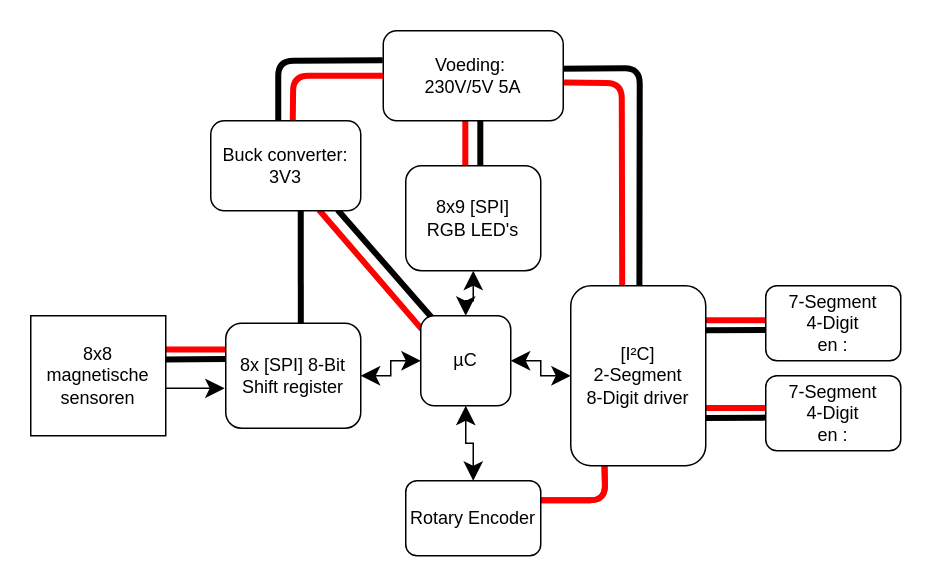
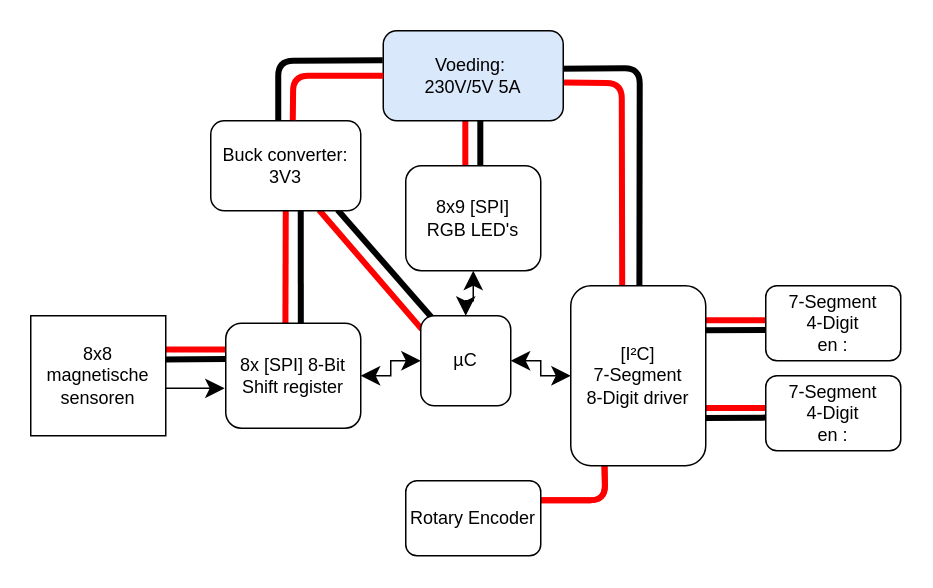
  <mxCell id="0" />
  <mxCell id="1" parent="0" />
  <mxCell id="2" value="" style="endArrow=none;html=1;entryX=0.985;entryY=0.364;entryDx=0;entryDy=0;strokeWidth=4;exitX=0.003;exitY=0.341;exitDx=0;exitDy=0;exitPerimeter=0;entryPerimeter=0;" edge="1" parent="1"><mxGeometry width="50" height="50" relative="1" as="geometry"><mxPoint x="510.62" y="219.43" as="sourcePoint" /><mxPoint x="469" y="219.68" as="targetPoint" /></mxGeometry></mxCell>
  <mxCell id="3" value="" style="endArrow=none;html=1;entryX=0.994;entryY=0.281;entryDx=0;entryDy=0;strokeColor=#FF0000;strokeWidth=4;arcSize=32;exitX=0;exitY=0.25;exitDx=0;exitDy=0;entryPerimeter=0;" edge="1" parent="1"><mxGeometry width="50" height="50" relative="1" as="geometry"><mxPoint x="510.35" y="213.06" as="sourcePoint" /><mxPoint x="469.81" y="213.04" as="targetPoint" /></mxGeometry></mxCell>
  <mxCell id="4" value="" style="endArrow=none;html=1;entryX=0.985;entryY=0.364;entryDx=0;entryDy=0;strokeWidth=4;exitX=0.003;exitY=0.341;exitDx=0;exitDy=0;exitPerimeter=0;entryPerimeter=0;" edge="1" parent="1"><mxGeometry width="50" height="50" relative="1" as="geometry"><mxPoint x="510" y="277.91" as="sourcePoint" /><mxPoint x="468.38" y="278.16" as="targetPoint" /></mxGeometry></mxCell>
  <mxCell id="5" value="" style="endArrow=none;html=1;entryX=0.994;entryY=0.281;entryDx=0;entryDy=0;strokeColor=#FF0000;strokeWidth=4;arcSize=32;exitX=0;exitY=0.25;exitDx=0;exitDy=0;entryPerimeter=0;" edge="1" parent="1"><mxGeometry width="50" height="50" relative="1" as="geometry"><mxPoint x="509.73" y="271.54" as="sourcePoint" /><mxPoint x="469.19" y="271.52" as="targetPoint" /></mxGeometry></mxCell>
  <mxCell id="6" value="" style="endArrow=none;html=1;entryX=0.985;entryY=0.364;entryDx=0;entryDy=0;strokeWidth=4;exitX=0.003;exitY=0.341;exitDx=0;exitDy=0;exitPerimeter=0;entryPerimeter=0;" edge="1" parent="1" source="26" target="21"><mxGeometry width="50" height="50" relative="1" as="geometry"><mxPoint x="120.26" y="340" as="sourcePoint" /><mxPoint x="120.22" y="260.03" as="targetPoint" /></mxGeometry></mxCell>
  <mxCell id="7" value="" style="endArrow=none;html=1;entryX=0.994;entryY=0.281;entryDx=0;entryDy=0;strokeColor=#FF0000;strokeWidth=4;arcSize=32;exitX=0;exitY=0.25;exitDx=0;exitDy=0;entryPerimeter=0;" edge="1" parent="1" source="26" target="21"><mxGeometry width="50" height="50" relative="1" as="geometry"><mxPoint x="149" y="230" as="sourcePoint" /><mxPoint x="110.22" y="260" as="targetPoint" /></mxGeometry></mxCell>
  <mxCell id="8" value="" style="endArrow=none;html=1;entryX=0.5;entryY=1;entryDx=0;entryDy=0;exitX=0.5;exitY=0;exitDx=0;exitDy=0;strokeWidth=4;" edge="1" parent="1"><mxGeometry width="50" height="50" relative="1" as="geometry"><mxPoint x="319.71" y="120" as="sourcePoint" /><mxPoint x="319.71" y="80" as="targetPoint" /></mxGeometry></mxCell>
  <mxCell id="9" value="" style="endArrow=none;html=1;entryX=0.722;entryY=0.992;entryDx=0;entryDy=0;strokeColor=#FF0000;strokeWidth=4;exitX=0.013;exitY=0.151;exitDx=0;exitDy=0;exitPerimeter=0;entryPerimeter=0;" edge="1" parent="1" source="19" target="24"><mxGeometry width="50" height="50" relative="1" as="geometry"><mxPoint x="184.78" y="226.26" as="sourcePoint" /><mxPoint x="184.76" y="150" as="targetPoint" /></mxGeometry></mxCell>
  <mxCell id="10" value="" style="endArrow=none;html=1;entryX=0.845;entryY=0.988;entryDx=0;entryDy=0;strokeWidth=4;entryPerimeter=0;endSize=11;exitX=0.25;exitY=0.167;exitDx=0;exitDy=0;exitPerimeter=0;" edge="1" parent="1" source="19" target="24"><mxGeometry width="50" height="50" relative="1" as="geometry"><mxPoint x="230.04" y="220" as="sourcePoint" /><mxPoint x="230" y="140.03" as="targetPoint" /></mxGeometry></mxCell>
+ <mxCell id="11" value="" style="endArrow=none;html=1;entryX=0.5;entryY=1;entryDx=0;entryDy=0;strokeColor=#FF0000;strokeWidth=4;exitX=0.442;exitY=0.018;exitDx=0;exitDy=0;exitPerimeter=0;" edge="1" parent="1" source="26" target="24"><mxGeometry width="50" height="50" relative="1" as="geometry"><mxPoint x="174.76" y="180" as="sourcePoint" /><mxPoint x="174.76" y="140" as="targetPoint" /></mxGeometry></mxCell>
  <mxCell id="12" value="" style="endArrow=none;html=1;entryX=0.5;entryY=1;entryDx=0;entryDy=0;strokeWidth=4;exitX=0.22;exitY=0.071;exitDx=0;exitDy=0;exitPerimeter=0;" edge="1" parent="1"><mxGeometry width="50" height="50" relative="1" as="geometry"><mxPoint x="200.04" y="220" as="sourcePoint" /><mxPoint x="200" y="140.03" as="targetPoint" /></mxGeometry></mxCell>
  <mxCell id="13" value="" style="endArrow=none;html=1;entryX=0.25;entryY=1;entryDx=0;entryDy=0;strokeColor=#FF0000;strokeWidth=4;" edge="1" parent="1" target="28"><mxGeometry width="50" height="50" relative="1" as="geometry"><mxPoint x="360" y="333" as="sourcePoint" /><mxPoint x="412.5" y="320" as="targetPoint" /><Array as="points"><mxPoint x="403" y="333" /></Array></mxGeometry></mxCell>
  <mxCell id="14" value="" style="endArrow=none;html=1;entryX=0.25;entryY=1;entryDx=0;entryDy=0;strokeColor=#FF0000;strokeWidth=4;" edge="1" parent="1"><mxGeometry width="50" height="50" relative="1" as="geometry"><mxPoint x="360" y="333" as="sourcePoint" /><mxPoint x="402.5" y="310" as="targetPoint" /><Array as="points"><mxPoint x="403" y="333" /></Array></mxGeometry></mxCell>
  <mxCell id="15" value="" style="endArrow=none;html=1;entryX=0.996;entryY=0.576;entryDx=0;entryDy=0;strokeColor=#FF0000;strokeWidth=4;exitX=0.37;exitY=0.006;exitDx=0;exitDy=0;entryPerimeter=0;exitPerimeter=0;" edge="1" parent="1"><mxGeometry width="50" height="50" relative="1" as="geometry"><mxPoint x="414.3" y="190.72" as="sourcePoint" /><mxPoint x="375.52" y="54.56" as="targetPoint" /><Array as="points"><mxPoint x="414" y="55" /></Array></mxGeometry></mxCell>
  <mxCell id="16" value="" style="endArrow=none;html=1;exitX=0.553;exitY=0.003;exitDx=0;exitDy=0;strokeWidth=4;exitPerimeter=0;entryX=0.999;entryY=0.423;entryDx=0;entryDy=0;entryPerimeter=0;" edge="1" parent="1"><mxGeometry width="50" height="50" relative="1" as="geometry"><mxPoint x="425.77" y="190.36" as="sourcePoint" /><mxPoint x="370.88" y="45.38" as="targetPoint" /><Array as="points"><mxPoint x="426" y="45" /></Array></mxGeometry></mxCell>
  <mxCell id="17" value="" style="endArrow=none;html=1;entryX=0.5;entryY=1;entryDx=0;entryDy=0;strokeColor=#FF0000;strokeWidth=4;" edge="1" parent="1"><mxGeometry width="50" height="50" relative="1" as="geometry"><mxPoint x="309.71" y="120" as="sourcePoint" /><mxPoint x="309.71" y="80" as="targetPoint" /></mxGeometry></mxCell>
- <mxCell id="18" value="Voeding:&amp;nbsp;&lt;br&gt;230V/5V 5A" style="rounded=1;whiteSpace=wrap;html=1;" parent="1" vertex="1"><mxGeometry x="255" y="20" width="120" height="60" as="geometry" /></mxCell>
+ <mxCell id="18" value="Voeding:&amp;nbsp;&lt;br&gt;230V/5V 5A" style="rounded=1;whiteSpace=wrap;html=1;fillColor=#dae8fc;" parent="1" vertex="1"><mxGeometry x="255" y="20" width="120" height="60" as="geometry" /></mxCell>
  <mxCell id="19" value="µC" style="rounded=1;whiteSpace=wrap;html=1;" parent="1" vertex="1"><mxGeometry x="280" y="210" width="60" height="60" as="geometry" /></mxCell>
  <mxCell id="20" style="edgeStyle=orthogonalEdgeStyle;rounded=0;orthogonalLoop=1;jettySize=auto;html=1;entryX=-0.008;entryY=0.62;entryDx=0;entryDy=0;endSize=10;targetPerimeterSpacing=0;strokeColor=#000000;strokeWidth=1;exitX=1;exitY=0.605;exitDx=0;exitDy=0;jumpSize=6;startSize=6;entryPerimeter=0;exitPerimeter=0;" edge="1" parent="1" source="21" target="26"><mxGeometry relative="1" as="geometry" /></mxCell>
  <mxCell id="21" value="8x8 magnetische sensoren" style="whiteSpace=wrap;html=1;rounded=0;" parent="1" vertex="1"><mxGeometry x="20" y="210" width="90" height="80" as="geometry" /></mxCell>
  <mxCell id="22" style="edgeStyle=orthogonalEdgeStyle;rounded=0;jumpSize=6;orthogonalLoop=1;jettySize=auto;html=1;entryX=0.5;entryY=0;entryDx=0;entryDy=0;startArrow=classic;startFill=1;startSize=10;sourcePerimeterSpacing=0;endSize=10;targetPerimeterSpacing=0;strokeColor=#000000;strokeWidth=1;" edge="1" parent="1" source="23" target="19"><mxGeometry relative="1" as="geometry" /></mxCell>
  <mxCell id="23" value="8x9 [SPI]&lt;br&gt;RGB LED's" style="rounded=1;whiteSpace=wrap;html=1;" parent="1" vertex="1"><mxGeometry x="270" y="110" width="90" height="70" as="geometry" /></mxCell>
  <mxCell id="24" value="Buck converter:&lt;br&gt;3V3" style="rounded=1;whiteSpace=wrap;html=1;" parent="1" vertex="1"><mxGeometry x="140" y="80" width="100" height="60" as="geometry" /></mxCell>
  <mxCell id="25" style="edgeStyle=orthogonalEdgeStyle;rounded=0;jumpSize=6;orthogonalLoop=1;jettySize=auto;html=1;entryX=0;entryY=0.5;entryDx=0;entryDy=0;startSize=10;endSize=10;targetPerimeterSpacing=2;strokeColor=#000000;strokeWidth=1;startArrow=classic;startFill=1;sourcePerimeterSpacing=0;" edge="1" parent="1" source="26" target="19"><mxGeometry relative="1" as="geometry" /></mxCell>
  <mxCell id="26" value="8x [SPI] 8-Bit&lt;br&gt;Shift register" style="rounded=1;whiteSpace=wrap;html=1;" vertex="1" parent="1"><mxGeometry x="150" y="215" width="90" height="70" as="geometry" /></mxCell>
  <mxCell id="27" style="edgeStyle=orthogonalEdgeStyle;rounded=0;jumpSize=6;orthogonalLoop=1;jettySize=auto;html=1;entryX=1;entryY=0.5;entryDx=0;entryDy=0;startArrow=classic;startFill=1;startSize=10;sourcePerimeterSpacing=0;endSize=10;targetPerimeterSpacing=0;strokeColor=#000000;strokeWidth=1;" edge="1" parent="1" source="28" target="19"><mxGeometry relative="1" as="geometry" /></mxCell>
- <mxCell id="28" value="[I²C]&lt;br&gt;2-Segment&lt;br&gt;8-Digit driver" style="rounded=1;whiteSpace=wrap;html=1;" vertex="1" parent="1"><mxGeometry x="380" y="190" width="90" height="120" as="geometry" /></mxCell>
+ <mxCell id="28" value="[I²C]&lt;br&gt;7-Segment&lt;br&gt;8-Digit driver" style="rounded=1;whiteSpace=wrap;html=1;" vertex="1" parent="1"><mxGeometry x="380" y="190" width="90" height="120" as="geometry" /></mxCell>
  <mxCell id="29" value="7-Segment&lt;br&gt;4-Digit&lt;br&gt;en :" style="rounded=1;whiteSpace=wrap;html=1;" vertex="1" parent="1"><mxGeometry x="510" y="190" width="90" height="50" as="geometry" /></mxCell>
  <mxCell id="30" value="7-Segment&lt;br&gt;4-Digit&lt;br&gt;en :" style="rounded=1;whiteSpace=wrap;html=1;" vertex="1" parent="1"><mxGeometry x="510" y="250" width="90" height="50" as="geometry" /></mxCell>
- <mxCell id="31" style="edgeStyle=orthogonalEdgeStyle;rounded=0;jumpSize=6;orthogonalLoop=1;jettySize=auto;html=1;entryX=0.5;entryY=1;entryDx=0;entryDy=0;startSize=10;endSize=10;targetPerimeterSpacing=2;strokeColor=#000000;strokeWidth=1;startArrow=classic;startFill=1;sourcePerimeterSpacing=0;" edge="1" parent="1" source="32" target="19"><mxGeometry relative="1" as="geometry" /></mxCell>
  <mxCell id="32" value="Rotary Encoder" style="rounded=1;whiteSpace=wrap;html=1;" vertex="1" parent="1"><mxGeometry x="270" y="320" width="90" height="50" as="geometry" /></mxCell>
  <mxCell id="33" value="" style="endArrow=none;html=1;entryX=0;entryY=0.5;entryDx=0;entryDy=0;strokeColor=#FF0000;strokeWidth=4;exitX=0.547;exitY=-0.007;exitDx=0;exitDy=0;exitPerimeter=0;" edge="1" parent="1" source="24" target="18"><mxGeometry width="50" height="50" relative="1" as="geometry"><mxPoint x="205" y="172.5" as="sourcePoint" /><mxPoint x="155" y="47.5" as="targetPoint" /><Array as="points"><mxPoint x="195" y="50" /></Array></mxGeometry></mxCell>
  <mxCell id="34" value="" style="endArrow=none;html=1;exitX=0.45;exitY=0;exitDx=0;exitDy=0;strokeWidth=4;exitPerimeter=0;entryX=-0.003;entryY=0.327;entryDx=0;entryDy=0;entryPerimeter=0;" edge="1" parent="1" source="24" target="18"><mxGeometry width="50" height="50" relative="1" as="geometry"><mxPoint x="444.54" y="200.24" as="sourcePoint" /><mxPoint x="384.04" y="66.6" as="targetPoint" /><Array as="points"><mxPoint x="185" y="40" /></Array></mxGeometry></mxCell>
